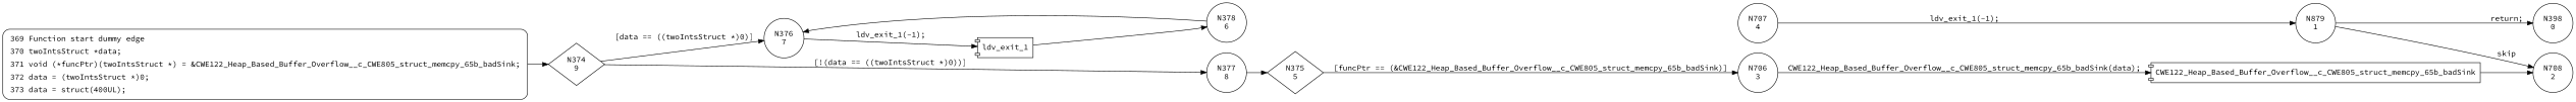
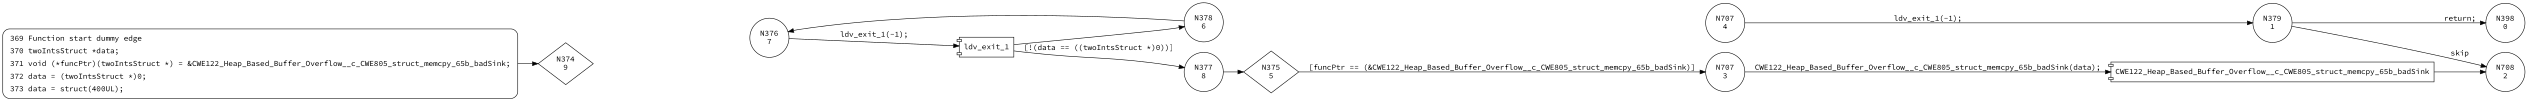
  digraph {
    fontname="Source Code Pro"
    rankdir=LR
    node [fontname="Source Code Pro" shape=circle]
    edge [fontname="Source Code Pro"]
    n1 [label="N374\n9" shape=diamond]
    n2 [label="N376\n7"]
    n3 [label="N377\n8"]
    n4 [label=ldv_exit_1 shape=component]
    n5 [label="N375\n5" shape=diamond]
    n6 [label="N378\n6"]
-   n7 [label="N706\n3"]
+   n7 [label="N707\n3"]
    n8 [label=CWE122_Heap_Based_Buffer_Overflow__c_CWE805_struct_memcpy_65b_badSink shape=component]
    n9 [label="N707\n4"]
-   n10 [label="N879\n1"]
+   n10 [label="N379\n1"]
    n11 [label="N708\n2"]
    n12 [label="N398\n0"]
    n13 [fillcolor=white label=<<table border="0" cellborder="0" cellpadding="3" bgcolor="white"><tr><td align="right">369</td><td align="left">Function start dummy edge</td></tr><tr><td align="right">370</td><td align="left">twoIntsStruct *data;</td></tr><tr><td align="right">371</td><td align="left">void (*funcPtr)(twoIntsStruct *) = &amp;CWE122_Heap_Based_Buffer_Overflow__c_CWE805_struct_memcpy_65b_badSink;</td></tr><tr><td align="right">372</td><td align="left">data = (twoIntsStruct *)0;</td></tr><tr><td align="right">373</td><td align="left">data = struct(400UL);</td></tr></table>> penwidth=1 shape=Mrecord style="filled,bold"]
-   n1 -> n2 [label="[data == ((twoIntsStruct *)0)]"]
-   n1 -> n3 [label="[!(data == ((twoIntsStruct *)0))]"]
+   n4 -> n3 [label="[!(data == ((twoIntsStruct *)0))]"]
    n2 -> n4 [label="ldv_exit_1(-1);"]
    n3 -> n5
    n4 -> n6
    n5 -> n7 [label="[funcPtr == (&CWE122_Heap_Based_Buffer_Overflow__c_CWE805_struct_memcpy_65b_badSink)]"]
    n6 -> n2
    n7 -> n8 [label="CWE122_Heap_Based_Buffer_Overflow__c_CWE805_struct_memcpy_65b_badSink(data);"]
    n8 -> n11
    n9 -> n10 [label="ldv_exit_1(-1);"]
    n10 -> n11 [label=skip]
    n10 -> n12 [label="return;"]
    n13 -> n1
  }
